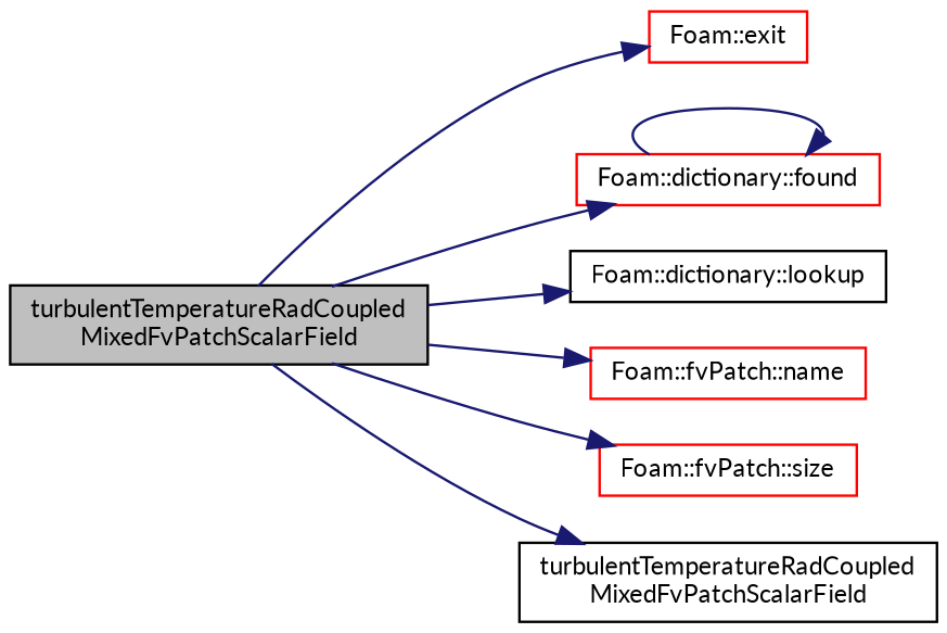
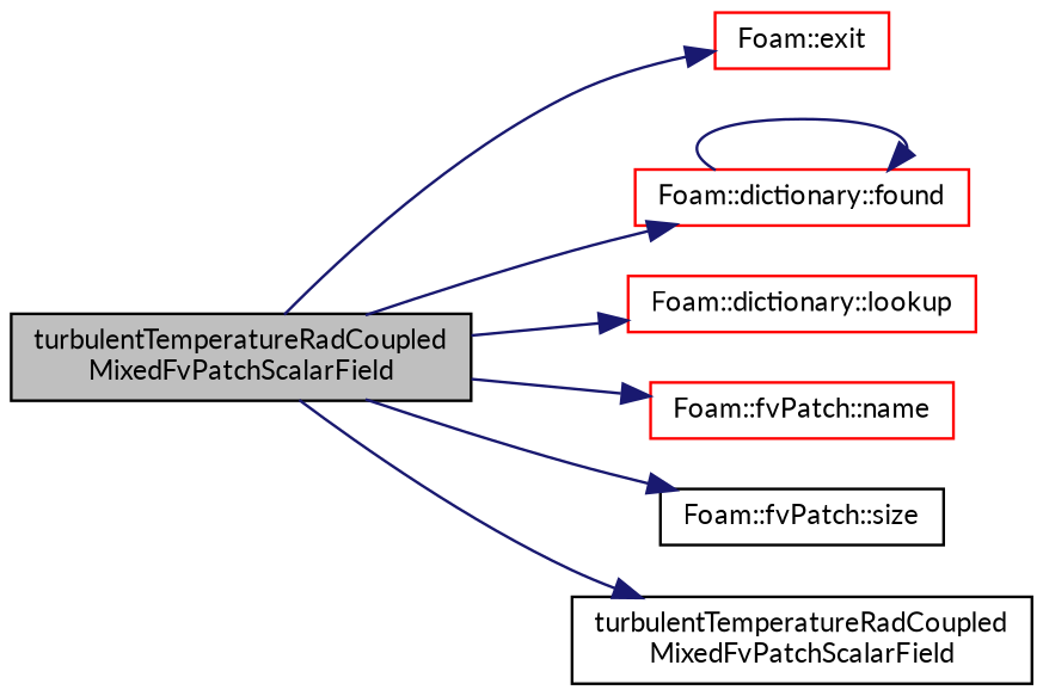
  digraph {
    fontname=Lato
    rankdir=LR
    node [color=red fontname=Lato fontsize=10 shape=record]
    edge [color=midnightblue fontname=Lato fontsize=10 labelfontname=Helvetica labelfontsize=10 style=solid]
    n1 [color=black fillcolor=grey75 fontcolor=black height=0.2 label="turbulentTemperatureRadCoupled\lMixedFvPatchScalarField" style=filled width=0.4]
    n2 [height=0.2 label="Foam::exit" width=0.4]
    n3 [height=0.2 label="Foam::dictionary::found" width=0.4]
-   n4 [color=black height=0.2 label="Foam::dictionary::lookup" width=0.4]
+   n4 [height=0.2 label="Foam::dictionary::lookup" width=0.4]
    n5 [height=0.2 label="Foam::fvPatch::name" width=0.4]
-   n6 [height=0.2 label="Foam::fvPatch::size" width=0.4]
+   n6 [color=black height=0.2 label="Foam::fvPatch::size" width=0.4]
    n7 [color=black height=0.2 label="turbulentTemperatureRadCoupled\lMixedFvPatchScalarField" width=0.4]
    n1 -> n2
    n1 -> n3
    n1 -> n4
    n1 -> n5
    n1 -> n6
    n1 -> n7
    n3 -> n3
  }
